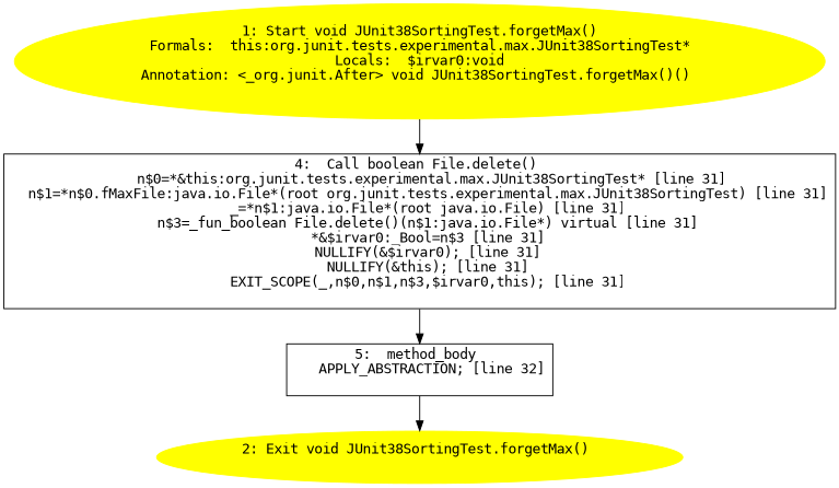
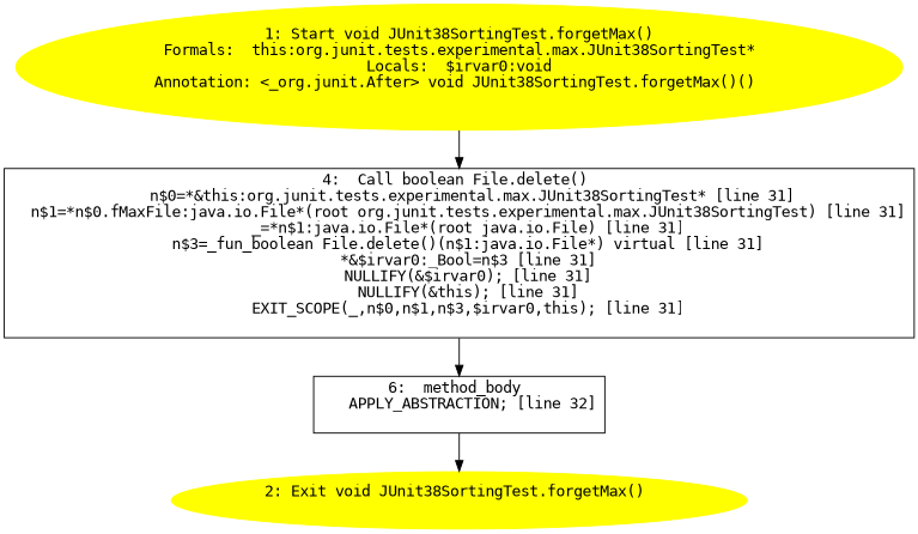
  digraph {
    fontname="DejaVu Sans Mono"
    node [fontname="DejaVu Sans Mono"]
    edge [fontname="DejaVu Sans Mono"]
    n1 [color=yellow label="1: Start void JUnit38SortingTest.forgetMax()\nFormals:  this:org.junit.tests.experimental.max.JUnit38SortingTest*\nLocals:  $irvar0:void\nAnnotation: <_org.junit.After> void JUnit38SortingTest.forgetMax()() \n  " style=filled]
    n2 [label="4:  Call boolean File.delete() \n   n$0=*&this:org.junit.tests.experimental.max.JUnit38SortingTest* [line 31]\n  n$1=*n$0.fMaxFile:java.io.File*(root org.junit.tests.experimental.max.JUnit38SortingTest) [line 31]\n  _=*n$1:java.io.File*(root java.io.File) [line 31]\n  n$3=_fun_boolean File.delete()(n$1:java.io.File*) virtual [line 31]\n  *&$irvar0:_Bool=n$3 [line 31]\n  NULLIFY(&$irvar0); [line 31]\n  NULLIFY(&this); [line 31]\n  EXIT_SCOPE(_,n$0,n$1,n$3,$irvar0,this); [line 31]\n " shape=box]
-   n3 [label="5:  method_body \n   APPLY_ABSTRACTION; [line 32]\n " shape=box]
+   n3 [label="6:  method_body \n   APPLY_ABSTRACTION; [line 32]\n " shape=box]
    n4 [color=yellow label="2: Exit void JUnit38SortingTest.forgetMax() \n  " style=filled]
    n1 -> n2
    n2 -> n3
    n3 -> n4
  }
